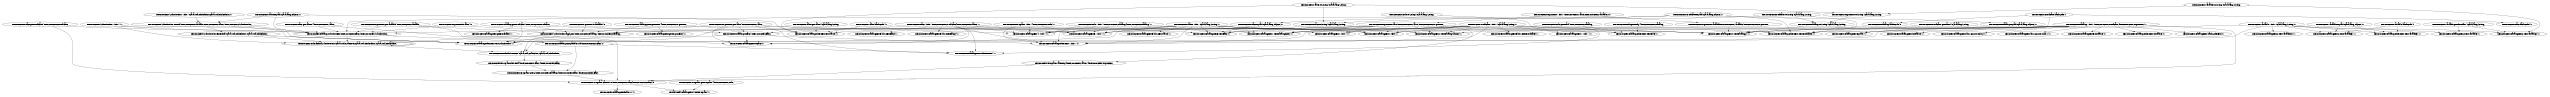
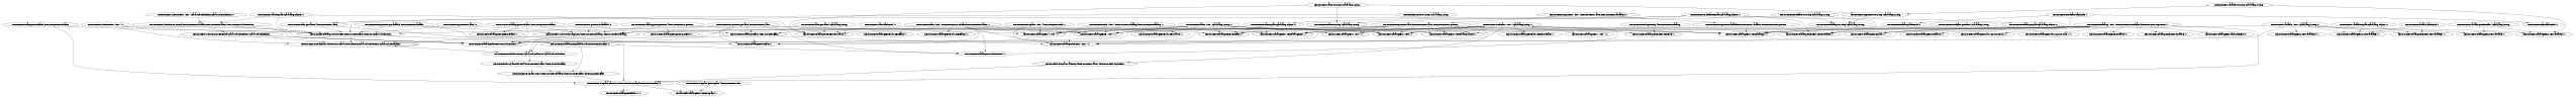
  digraph {
    "net.mooctest.Substitution.applyOn(Lnet/mooctest/Datalog;)Lnet/mooctest/Datalog;"
    "net.mooctest.DatalogOtherTest.testSubstitution()V"
    "net.mooctest.Rule.findAllSubstitutions(Ljava/util/Collection;Ljava/util/LinkedList;)Ljava/util/LinkedList;"
    "net.mooctest.Rule.deriveOnce(Ljava/util/Collection;)Ljava/util/LinkedList;"
    "net.mooctest.Program.deriveAll([Lnet/mooctest/Fact;)[Lnet/mooctest/Fact;"
    "net.mooctest.Rule.getBody()[Lnet/mooctest/Datalog;"
    "net.mooctest.DatalogOtherTest.testRule()V"
    "net.mooctest.Value.<init>(Ljava/lang/String;)V"
    "net.mooctest.DatalogTest1.testDatalogSames()V"
    "net.mooctest.DatalogOtherTest.testValue()V"
    "net.mooctest.DatalogTest1.test()V"
    "net.mooctest.DatalogTest1.testDatalogGets()V"
    "net.mooctest.DatalogTest5.<init>()V"
    "net.mooctest.DatalogOtherTest.<init>()V"
    "net.mooctest.DatalogTest1.testDatalog2()V"
    "net.mooctest.DatalogTest3.testFact()V"
    "net.mooctest.DatalogTest4.<init>()V"
    "net.mooctest.DatalogTest5.blowTestValue()V"
    "net.mooctest.DatalogTest.<init>()V"
    "net.mooctest.Substitution.extend(Lnet/mooctest/Variable;Lnet/mooctest/Value;)Lnet/mooctest/Substitution;"
    "net.mooctest.Substitution.extendAll(Ljava/util/LinkedList;)Ljava/util/LinkedList;"
    "net.mooctest.Datalog.substituteTo(Lnet/mooctest/Fact;)Lnet/mooctest/Substitution;"
    "net.mooctest.Datalog.compatibleWith(Lnet/mooctest/Fact;)Z"
    "net.mooctest.Variable.<init>(Ljava/lang/String;)V"
    "net.mooctest.DatalogOtherTest.testVariable3()V"
    "net.mooctest.DatalogTest2.testVariable_0()V"
    "net.mooctest.DatalogTest2.testVariable()V"
    "net.mooctest.DatalogTest2.testVariable3()V"
    "net.mooctest.DatalogTest2.testVariable2()V"
    "net.mooctest.Datalog.<init>(Lnet/mooctest/Predicate;[Lnet/mooctest/Argument;)V"
    "net.mooctest.Program.canDerive(Lnet/mooctest/Fact;[Lnet/mooctest/Fact;)Z"
    "net.mooctest.DatalogTest.hashCodeTest()V"
    "net.mooctest.DatalogTest.initialize()V"
    "net.mooctest.DatalogTest.equals()V"
    "net.mooctest.DatalogTest.blowConstructor2()V"
    "net.mooctest.DatalogTest.blowConstructor1()V"
    "net.mooctest.DatalogTest5.initialize()V"
    "net.mooctest.DatalogOtherTest.initialize()V"
    "net.mooctest.DatalogTest.toFact()V"
    "net.mooctest.DatalogTest5.blow1()V"
    n41 [label="net.deriveAll.DatalogTest4.testProgram()V"]
    "net.mooctest.Predicate.toString()Ljava/lang/String;"
    "net.mooctest.Fact.toString()Ljava/lang/String;"
    "net.mooctest.Datalog.toString()Ljava/lang/String;"
    "net.mooctest.DatalogOtherTest.testPredicate()V"
    "net.mooctest.Variable.getIdentifier()Ljava/lang/String;"
    "net.mooctest.Argument.value(Lnet/mooctest/Value;)Lnet/mooctest/Argument;"
    "net.mooctest.Program.valToArg([Lnet/mooctest/Value;)[Lnet/mooctest/Argument;"
    "net.mooctest.Fact.<init>(Lnet/mooctest/Predicate;[Lnet/mooctest/Value;)V"
    "net.mooctest.DatalogTest5.blowTestFact()V"
    "net.mooctest.DatalogTest5.blowTestFact2()V"
    "net.mooctest.DatalogTest.substituteTo()V"
    "net.mooctest.Datalog.toFact()Lnet/mooctest/Fact;"
    "net.mooctest.Datalog.hashCode()I"
    "net.mooctest.Datalog.getPredicate()Lnet/mooctest/Predicate;"
    "net.mooctest.DatalogTest.getPredicate()V"
    "net.mooctest.Predicate.<init>(Ljava/lang/String;)V"
    "net.mooctest.DatalogTest5.blowTestPredicate()V"
    "net.mooctest.DatalogTest1.<init>()V"
    "net.mooctest.Datalog.getArguments()[Lnet/mooctest/Argument;"
    "net.mooctest.DatalogTest.getArguments()V"
    "net.mooctest.Program.query(Lnet/mooctest/Datalog;[Lnet/mooctest/Fact;)[Lnet/mooctest/Fact;"
    "net.mooctest.Variable.hashCode()I"
    "net.mooctest.Program.getProgram()[Lnet/mooctest/Rule;"
    "net.mooctest.Value.equals(Ljava/lang/Object;)Z"
    "net.mooctest.Rule.<init>(Lnet/mooctest/Datalog;[Lnet/mooctest/Datalog;)V"
    "net.mooctest.Datalog.equals(Ljava/lang/Object;)Z"
    "net.mooctest.Value.getValue()Ljava/lang/String;"
    "net.mooctest.Argument.getValue()Lnet/mooctest/Value;"
    "net.mooctest.Rule.toString()Ljava/lang/String;"
    "net.mooctest.Fact.getPredicate()Lnet/mooctest/Predicate;"
    "net.mooctest.Variable.equals(Ljava/lang/Object;)Z"
    "net.mooctest.Value.toString()Ljava/lang/String;"
    "net.mooctest.Argument.toString()Ljava/lang/String;"
    "net.mooctest.Argument.variable(Lnet/mooctest/Variable;)Lnet/mooctest/Argument;"
    "net.mooctest.Predicate.hashCode()I"
    "net.mooctest.Fact.hashCode()I"
    "net.mooctest.Argument.getVariable()Lnet/mooctest/Variable;"
    "net.mooctest.Predicate.equals(Ljava/lang/Object;)Z"
    "net.mooctest.Fact.equals(Ljava/lang/Object;)Z"
    "net.mooctest.Predicate.getName()Ljava/lang/String;"
    "net.mooctest.Variable.toString()Ljava/lang/String;"
    "net.mooctest.Argument.isVariable()Z"
    "net.mooctest.Substitution.<init>()V"
    "net.mooctest.Program.<init>([Lnet/mooctest/Rule;)V"
    "net.mooctest.Argument.<init>(Lnet/mooctest/Value;Lnet/mooctest/Variable;Z)V"
    "net.mooctest.Substitution.<init>(Ljava/util/LinkedList;Ljava/util/LinkedList;)V"
    "net.mooctest.Fact.getValues()[Lnet/mooctest/Value;"
    "net.mooctest.Argument.isValue()Z"
    "net.mooctest.Value.hashCode()I"
-   "net.mooctest.Rule.getHead()Lnet/mooctest/Datalog;"
    "net.mooctest.Substitution.applyOn(Lnet/mooctest/Datalog;)Lnet/mooctest/Datalog;" -> "net.mooctest.DatalogOtherTest.testSubstitution()V"
    "net.mooctest.Substitution.applyOn(Lnet/mooctest/Datalog;)Lnet/mooctest/Datalog;" -> "net.mooctest.Rule.findAllSubstitutions(Ljava/util/Collection;Ljava/util/LinkedList;)Ljava/util/LinkedList;"
    "net.mooctest.Substitution.applyOn(Lnet/mooctest/Datalog;)Lnet/mooctest/Datalog;" -> "net.mooctest.Rule.deriveOnce(Ljava/util/Collection;)Ljava/util/LinkedList;"
    "net.mooctest.Rule.findAllSubstitutions(Ljava/util/Collection;Ljava/util/LinkedList;)Ljava/util/LinkedList;" -> "net.mooctest.Rule.findAllSubstitutions(Ljava/util/Collection;Ljava/util/LinkedList;)Ljava/util/LinkedList;"
    "net.mooctest.Rule.findAllSubstitutions(Ljava/util/Collection;Ljava/util/LinkedList;)Ljava/util/LinkedList;" -> "net.mooctest.Rule.deriveOnce(Ljava/util/Collection;)Ljava/util/LinkedList;"
    "net.mooctest.Rule.deriveOnce(Ljava/util/Collection;)Ljava/util/LinkedList;" -> "net.mooctest.Program.deriveAll([Lnet/mooctest/Fact;)[Lnet/mooctest/Fact;"
    "net.mooctest.Program.deriveAll([Lnet/mooctest/Fact;)[Lnet/mooctest/Fact;" -> "net.mooctest.Program.query(Lnet/mooctest/Datalog;[Lnet/mooctest/Fact;)[Lnet/mooctest/Fact;"
    "net.mooctest.Rule.getBody()[Lnet/mooctest/Datalog;" -> "net.mooctest.DatalogOtherTest.testRule()V"
    "net.mooctest.Value.<init>(Ljava/lang/String;)V" -> "net.mooctest.DatalogOtherTest.testSubstitution()V"
    "net.mooctest.Value.<init>(Ljava/lang/String;)V" -> "net.mooctest.DatalogTest1.testDatalogSames()V"
    "net.mooctest.Value.<init>(Ljava/lang/String;)V" -> "net.mooctest.DatalogOtherTest.testValue()V"
    "net.mooctest.Value.<init>(Ljava/lang/String;)V" -> "net.mooctest.DatalogTest1.test()V"
    "net.mooctest.Value.<init>(Ljava/lang/String;)V" -> "net.mooctest.DatalogTest1.testDatalogGets()V"
    "net.mooctest.Value.<init>(Ljava/lang/String;)V" -> "net.mooctest.DatalogTest5.<init>()V"
    "net.mooctest.Value.<init>(Ljava/lang/String;)V" -> "net.mooctest.DatalogOtherTest.<init>()V"
    "net.mooctest.Value.<init>(Ljava/lang/String;)V" -> "net.mooctest.DatalogTest1.testDatalog2()V"
    "net.mooctest.Value.<init>(Ljava/lang/String;)V" -> "net.mooctest.DatalogTest3.testFact()V"
    "net.mooctest.Value.<init>(Ljava/lang/String;)V" -> "net.mooctest.DatalogTest4.<init>()V"
    "net.mooctest.Value.<init>(Ljava/lang/String;)V" -> "net.mooctest.DatalogTest5.blowTestValue()V"
    "net.mooctest.Value.<init>(Ljava/lang/String;)V" -> "net.mooctest.DatalogTest.<init>()V"
    "net.mooctest.Substitution.extend(Lnet/mooctest/Variable;Lnet/mooctest/Value;)Lnet/mooctest/Substitution;" -> "net.mooctest.DatalogOtherTest.testSubstitution()V"
    "net.mooctest.Substitution.extend(Lnet/mooctest/Variable;Lnet/mooctest/Value;)Lnet/mooctest/Substitution;" -> "net.mooctest.Substitution.extendAll(Ljava/util/LinkedList;)Ljava/util/LinkedList;"
    "net.mooctest.Substitution.extend(Lnet/mooctest/Variable;Lnet/mooctest/Value;)Lnet/mooctest/Substitution;" -> "net.mooctest.Datalog.substituteTo(Lnet/mooctest/Fact;)Lnet/mooctest/Substitution;"
    "net.mooctest.Substitution.extendAll(Ljava/util/LinkedList;)Ljava/util/LinkedList;" -> "net.mooctest.DatalogOtherTest.testSubstitution()V"
    "net.mooctest.Substitution.extendAll(Ljava/util/LinkedList;)Ljava/util/LinkedList;" -> "net.mooctest.Rule.findAllSubstitutions(Ljava/util/Collection;Ljava/util/LinkedList;)Ljava/util/LinkedList;"
    "net.mooctest.Datalog.substituteTo(Lnet/mooctest/Fact;)Lnet/mooctest/Substitution;" -> "net.mooctest.Rule.findAllSubstitutions(Ljava/util/Collection;Ljava/util/LinkedList;)Ljava/util/LinkedList;"
    "net.mooctest.Datalog.substituteTo(Lnet/mooctest/Fact;)Lnet/mooctest/Substitution;" -> "net.mooctest.Datalog.compatibleWith(Lnet/mooctest/Fact;)Z"
    "net.mooctest.Datalog.compatibleWith(Lnet/mooctest/Fact;)Z" -> "net.mooctest.DatalogTest.substituteTo()V"
    "net.mooctest.Datalog.compatibleWith(Lnet/mooctest/Fact;)Z" -> "net.mooctest.Program.query(Lnet/mooctest/Datalog;[Lnet/mooctest/Fact;)[Lnet/mooctest/Fact;"
    "net.mooctest.Variable.<init>(Ljava/lang/String;)V" -> "net.mooctest.DatalogOtherTest.testSubstitution()V"
    "net.mooctest.Variable.<init>(Ljava/lang/String;)V" -> "net.mooctest.DatalogTest1.testDatalog2()V"
    "net.mooctest.Variable.<init>(Ljava/lang/String;)V" -> "net.mooctest.DatalogOtherTest.testVariable3()V"
    "net.mooctest.Variable.<init>(Ljava/lang/String;)V" -> "net.mooctest.DatalogTest2.testVariable_0()V"
    "net.mooctest.Variable.<init>(Ljava/lang/String;)V" -> "net.mooctest.DatalogTest2.testVariable()V"
    "net.mooctest.Variable.<init>(Ljava/lang/String;)V" -> "net.mooctest.DatalogTest2.testVariable3()V"
    "net.mooctest.Variable.<init>(Ljava/lang/String;)V" -> "net.mooctest.DatalogTest2.testVariable2()V"
    "net.mooctest.Datalog.<init>(Lnet/mooctest/Predicate;[Lnet/mooctest/Argument;)V" -> "net.mooctest.Substitution.applyOn(Lnet/mooctest/Datalog;)Lnet/mooctest/Datalog;"
    "net.mooctest.Datalog.<init>(Lnet/mooctest/Predicate;[Lnet/mooctest/Argument;)V" -> "net.mooctest.DatalogTest1.testDatalogSames()V"
    "net.mooctest.Datalog.<init>(Lnet/mooctest/Predicate;[Lnet/mooctest/Argument;)V" -> "net.mooctest.DatalogTest1.test()V"
    "net.mooctest.Datalog.<init>(Lnet/mooctest/Predicate;[Lnet/mooctest/Argument;)V" -> "net.mooctest.DatalogTest1.testDatalogGets()V"
    "net.mooctest.Datalog.<init>(Lnet/mooctest/Predicate;[Lnet/mooctest/Argument;)V" -> "net.mooctest.DatalogTest1.testDatalog2()V"
    "net.mooctest.Datalog.<init>(Lnet/mooctest/Predicate;[Lnet/mooctest/Argument;)V" -> "net.mooctest.Program.canDerive(Lnet/mooctest/Fact;[Lnet/mooctest/Fact;)Z"
    "net.mooctest.Datalog.<init>(Lnet/mooctest/Predicate;[Lnet/mooctest/Argument;)V" -> "net.mooctest.DatalogTest.hashCodeTest()V"
    "net.mooctest.Datalog.<init>(Lnet/mooctest/Predicate;[Lnet/mooctest/Argument;)V" -> "net.mooctest.DatalogTest.initialize()V"
    "net.mooctest.Datalog.<init>(Lnet/mooctest/Predicate;[Lnet/mooctest/Argument;)V" -> "net.mooctest.DatalogTest.equals()V"
    "net.mooctest.Datalog.<init>(Lnet/mooctest/Predicate;[Lnet/mooctest/Argument;)V" -> "net.mooctest.DatalogTest.blowConstructor2()V"
    "net.mooctest.Datalog.<init>(Lnet/mooctest/Predicate;[Lnet/mooctest/Argument;)V" -> "net.mooctest.DatalogTest.blowConstructor1()V"
    "net.mooctest.Datalog.<init>(Lnet/mooctest/Predicate;[Lnet/mooctest/Argument;)V" -> "net.mooctest.DatalogTest5.initialize()V"
    "net.mooctest.Datalog.<init>(Lnet/mooctest/Predicate;[Lnet/mooctest/Argument;)V" -> "net.mooctest.DatalogOtherTest.initialize()V"
    "net.mooctest.Datalog.<init>(Lnet/mooctest/Predicate;[Lnet/mooctest/Argument;)V" -> "net.mooctest.DatalogTest.toFact()V"
    "net.mooctest.Program.canDerive(Lnet/mooctest/Fact;[Lnet/mooctest/Fact;)Z" -> "net.mooctest.DatalogTest5.blow1()V"
    "net.mooctest.Program.canDerive(Lnet/mooctest/Fact;[Lnet/mooctest/Fact;)Z" -> n41
    "net.mooctest.Predicate.toString()Ljava/lang/String;" -> "net.mooctest.Fact.toString()Ljava/lang/String;"
    "net.mooctest.Predicate.toString()Ljava/lang/String;" -> "net.mooctest.Datalog.toString()Ljava/lang/String;"
    "net.mooctest.Predicate.toString()Ljava/lang/String;" -> "net.mooctest.DatalogOtherTest.testPredicate()V"
    "net.mooctest.Fact.toString()Ljava/lang/String;" -> "net.mooctest.DatalogTest3.testFact()V"
    "net.mooctest.Datalog.toString()Ljava/lang/String;" -> "net.mooctest.DatalogTest1.testDatalog2()V"
    "net.mooctest.Variable.getIdentifier()Ljava/lang/String;" -> "net.mooctest.DatalogTest2.testVariable()V"
    "net.mooctest.Variable.getIdentifier()Ljava/lang/String;" -> "net.mooctest.DatalogTest2.testVariable2()V"
    "net.mooctest.Argument.value(Lnet/mooctest/Value;)Lnet/mooctest/Argument;" -> "net.mooctest.Substitution.applyOn(Lnet/mooctest/Datalog;)Lnet/mooctest/Datalog;"
    "net.mooctest.Argument.value(Lnet/mooctest/Value;)Lnet/mooctest/Argument;" -> "net.mooctest.DatalogTest1.testDatalogSames()V"
    "net.mooctest.Argument.value(Lnet/mooctest/Value;)Lnet/mooctest/Argument;" -> "net.mooctest.DatalogTest1.test()V"
    "net.mooctest.Argument.value(Lnet/mooctest/Value;)Lnet/mooctest/Argument;" -> "net.mooctest.DatalogTest1.testDatalogGets()V"
    "net.mooctest.Argument.value(Lnet/mooctest/Value;)Lnet/mooctest/Argument;" -> "net.mooctest.DatalogTest5.<init>()V"
    "net.mooctest.Argument.value(Lnet/mooctest/Value;)Lnet/mooctest/Argument;" -> "net.mooctest.DatalogOtherTest.<init>()V"
    "net.mooctest.Argument.value(Lnet/mooctest/Value;)Lnet/mooctest/Argument;" -> "net.mooctest.DatalogTest1.testDatalog2()V"
    "net.mooctest.Argument.value(Lnet/mooctest/Value;)Lnet/mooctest/Argument;" -> "net.mooctest.DatalogTest4.<init>()V"
    "net.mooctest.Argument.value(Lnet/mooctest/Value;)Lnet/mooctest/Argument;" -> "net.mooctest.DatalogTest.<init>()V"
    "net.mooctest.Argument.value(Lnet/mooctest/Value;)Lnet/mooctest/Argument;" -> "net.mooctest.Program.valToArg([Lnet/mooctest/Value;)[Lnet/mooctest/Argument;"
    "net.mooctest.Program.valToArg([Lnet/mooctest/Value;)[Lnet/mooctest/Argument;" -> "net.mooctest.Program.canDerive(Lnet/mooctest/Fact;[Lnet/mooctest/Fact;)Z"
    "net.mooctest.Fact.<init>(Lnet/mooctest/Predicate;[Lnet/mooctest/Value;)V" -> "net.mooctest.DatalogTest5.<init>()V"
    "net.mooctest.Fact.<init>(Lnet/mooctest/Predicate;[Lnet/mooctest/Value;)V" -> "net.mooctest.DatalogOtherTest.<init>()V"
    "net.mooctest.Fact.<init>(Lnet/mooctest/Predicate;[Lnet/mooctest/Value;)V" -> "net.mooctest.DatalogTest3.testFact()V"
    "net.mooctest.Fact.<init>(Lnet/mooctest/Predicate;[Lnet/mooctest/Value;)V" -> "net.mooctest.DatalogTest4.<init>()V"
    "net.mooctest.Fact.<init>(Lnet/mooctest/Predicate;[Lnet/mooctest/Value;)V" -> "net.mooctest.DatalogTest.toFact()V"
    "net.mooctest.Fact.<init>(Lnet/mooctest/Predicate;[Lnet/mooctest/Value;)V" -> "net.mooctest.DatalogTest5.blowTestFact()V"
    "net.mooctest.Fact.<init>(Lnet/mooctest/Predicate;[Lnet/mooctest/Value;)V" -> "net.mooctest.DatalogTest5.blowTestFact2()V"
    "net.mooctest.Fact.<init>(Lnet/mooctest/Predicate;[Lnet/mooctest/Value;)V" -> "net.mooctest.DatalogTest.substituteTo()V"
    "net.mooctest.Fact.<init>(Lnet/mooctest/Predicate;[Lnet/mooctest/Value;)V" -> "net.mooctest.Datalog.toFact()Lnet/mooctest/Fact;"
    "net.mooctest.Datalog.toFact()Lnet/mooctest/Fact;" -> "net.mooctest.Rule.deriveOnce(Ljava/util/Collection;)Ljava/util/LinkedList;"
    "net.mooctest.Datalog.toFact()Lnet/mooctest/Fact;" -> "net.mooctest.DatalogOtherTest.<init>()V"
    "net.mooctest.Datalog.toFact()Lnet/mooctest/Fact;" -> "net.mooctest.DatalogTest.toFact()V"
    "net.mooctest.Datalog.hashCode()I" -> "net.mooctest.DatalogTest1.testDatalog2()V"
    "net.mooctest.Datalog.getPredicate()Lnet/mooctest/Predicate;" -> "net.mooctest.Substitution.applyOn(Lnet/mooctest/Datalog;)Lnet/mooctest/Datalog;"
    "net.mooctest.Datalog.getPredicate()Lnet/mooctest/Predicate;" -> "net.mooctest.DatalogOtherTest.testSubstitution()V"
    "net.mooctest.Datalog.getPredicate()Lnet/mooctest/Predicate;" -> "net.mooctest.DatalogTest1.testDatalogGets()V"
    "net.mooctest.Datalog.getPredicate()Lnet/mooctest/Predicate;" -> "net.mooctest.DatalogTest.getPredicate()V"
    "net.mooctest.Predicate.<init>(Ljava/lang/String;)V" -> "net.mooctest.DatalogTest1.testDatalogSames()V"
    "net.mooctest.Predicate.<init>(Ljava/lang/String;)V" -> "net.mooctest.DatalogTest1.test()V"
    "net.mooctest.Predicate.<init>(Ljava/lang/String;)V" -> "net.mooctest.DatalogTest1.testDatalogGets()V"
    "net.mooctest.Predicate.<init>(Ljava/lang/String;)V" -> "net.mooctest.DatalogTest5.<init>()V"
    "net.mooctest.Predicate.<init>(Ljava/lang/String;)V" -> "net.mooctest.DatalogOtherTest.<init>()V"
    "net.mooctest.Predicate.<init>(Ljava/lang/String;)V" -> "net.mooctest.DatalogTest1.testDatalog2()V"
    "net.mooctest.Predicate.<init>(Ljava/lang/String;)V" -> "net.mooctest.DatalogTest3.testFact()V"
    "net.mooctest.Predicate.<init>(Ljava/lang/String;)V" -> "net.mooctest.DatalogTest4.<init>()V"
    "net.mooctest.Predicate.<init>(Ljava/lang/String;)V" -> "net.mooctest.DatalogTest.<init>()V"
    "net.mooctest.Predicate.<init>(Ljava/lang/String;)V" -> "net.mooctest.DatalogOtherTest.testPredicate()V"
-   "net.mooctest.Predicate.<init>(Ljava/lang/String;)V" -> "net.mooctest.DatalogTest.substituteTo()V"
+   "net.mooctest.DatalogTest.substituteTo()V" -> "net.mooctest.Predicate.<init>(Ljava/lang/String;)V"
    "net.mooctest.Predicate.<init>(Ljava/lang/String;)V" -> "net.mooctest.DatalogTest5.blowTestPredicate()V"
    "net.mooctest.Predicate.<init>(Ljava/lang/String;)V" -> "net.mooctest.DatalogTest1.<init>()V"
    "net.mooctest.Datalog.getArguments()[Lnet/mooctest/Argument;" -> "net.mooctest.Substitution.applyOn(Lnet/mooctest/Datalog;)Lnet/mooctest/Datalog;"
    "net.mooctest.Datalog.getArguments()[Lnet/mooctest/Argument;" -> "net.mooctest.DatalogTest1.test()V"
    "net.mooctest.Datalog.getArguments()[Lnet/mooctest/Argument;" -> "net.mooctest.DatalogTest.getArguments()V"
    "net.mooctest.Program.query(Lnet/mooctest/Datalog;[Lnet/mooctest/Fact;)[Lnet/mooctest/Fact;" -> "net.mooctest.Program.canDerive(Lnet/mooctest/Fact;[Lnet/mooctest/Fact;)Z"
    "net.mooctest.Variable.hashCode()I" -> "net.mooctest.DatalogOtherTest.testVariable3()V"
    "net.mooctest.Variable.hashCode()I" -> "net.mooctest.DatalogTest2.testVariable3()V"
    "net.mooctest.Program.getProgram()[Lnet/mooctest/Rule;" -> n41
    "net.mooctest.Value.equals(Ljava/lang/Object;)Z" -> "net.mooctest.DatalogOtherTest.testValue()V"
    "net.mooctest.Value.equals(Ljava/lang/Object;)Z" -> "net.mooctest.Substitution.extend(Lnet/mooctest/Variable;Lnet/mooctest/Value;)Lnet/mooctest/Substitution;"
    "net.mooctest.Value.equals(Ljava/lang/Object;)Z" -> "net.mooctest.Datalog.substituteTo(Lnet/mooctest/Fact;)Lnet/mooctest/Substitution;"
    "net.mooctest.Rule.<init>(Lnet/mooctest/Datalog;[Lnet/mooctest/Datalog;)V" -> "net.mooctest.DatalogOtherTest.testRule()V"
    "net.mooctest.Rule.<init>(Lnet/mooctest/Datalog;[Lnet/mooctest/Datalog;)V" -> "net.mooctest.DatalogTest5.<init>()V"
    "net.mooctest.Rule.<init>(Lnet/mooctest/Datalog;[Lnet/mooctest/Datalog;)V" -> "net.mooctest.DatalogOtherTest.<init>()V"
    "net.mooctest.Rule.<init>(Lnet/mooctest/Datalog;[Lnet/mooctest/Datalog;)V" -> "net.mooctest.DatalogTest4.<init>()V"
    "net.mooctest.Datalog.equals(Ljava/lang/Object;)Z" -> "net.mooctest.DatalogTest.equals()V"
    "net.mooctest.Value.getValue()Ljava/lang/String;" -> "net.mooctest.DatalogOtherTest.testValue()V"
    "net.mooctest.Argument.getValue()Lnet/mooctest/Value;" -> "net.mooctest.DatalogOtherTest.testSubstitution()V"
    "net.mooctest.Argument.getValue()Lnet/mooctest/Value;" -> "net.mooctest.DatalogTest5.<init>()V"
    "net.mooctest.Argument.getValue()Lnet/mooctest/Value;" -> "net.mooctest.DatalogTest4.<init>()V"
    "net.mooctest.Argument.getValue()Lnet/mooctest/Value;" -> "net.mooctest.Datalog.substituteTo(Lnet/mooctest/Fact;)Lnet/mooctest/Substitution;"
    "net.mooctest.Argument.getValue()Lnet/mooctest/Value;" -> "net.mooctest.DatalogTest.toFact()V"
    "net.mooctest.Argument.getValue()Lnet/mooctest/Value;" -> "net.mooctest.DatalogTest.substituteTo()V"
    "net.mooctest.Argument.getValue()Lnet/mooctest/Value;" -> "net.mooctest.Datalog.toFact()Lnet/mooctest/Fact;"
-   "net.mooctest.Rule.toString()Ljava/lang/String;" -> "net.mooctest.DatalogOtherTest.testRule()V"
+   "net.mooctest.Rule.toString()Ljava/lang/String;" -> "net.mooctest.Fact.getValues()[Lnet/mooctest/Value;"
    "net.mooctest.Fact.getPredicate()Lnet/mooctest/Predicate;" -> "net.mooctest.Datalog.substituteTo(Lnet/mooctest/Fact;)Lnet/mooctest/Substitution;"
    "net.mooctest.Fact.getPredicate()Lnet/mooctest/Predicate;" -> "net.mooctest.Program.canDerive(Lnet/mooctest/Fact;[Lnet/mooctest/Fact;)Z"
    "net.mooctest.Variable.equals(Ljava/lang/Object;)Z" -> "net.mooctest.DatalogOtherTest.testVariable3()V"
    "net.mooctest.Variable.equals(Ljava/lang/Object;)Z" -> "net.mooctest.DatalogTest2.testVariable3()V"
    "net.mooctest.Value.toString()Ljava/lang/String;" -> "net.mooctest.DatalogOtherTest.testValue()V"
    "net.mooctest.Value.toString()Ljava/lang/String;" -> "net.mooctest.Fact.toString()Ljava/lang/String;"
    "net.mooctest.Value.toString()Ljava/lang/String;" -> "net.mooctest.Argument.toString()Ljava/lang/String;"
    "net.mooctest.Argument.toString()Ljava/lang/String;" -> "net.mooctest.Datalog.toString()Ljava/lang/String;"
    "net.mooctest.Argument.variable(Lnet/mooctest/Variable;)Lnet/mooctest/Argument;" -> "net.mooctest.DatalogTest1.testDatalog2()V"
    "net.mooctest.Predicate.hashCode()I" -> "net.mooctest.DatalogOtherTest.testPredicate()V"
    "net.mooctest.Predicate.hashCode()I" -> "net.mooctest.Datalog.hashCode()I"
    "net.mooctest.Predicate.hashCode()I" -> "net.mooctest.Fact.hashCode()I"
    "net.mooctest.Argument.getVariable()Lnet/mooctest/Variable;" -> "net.mooctest.Substitution.applyOn(Lnet/mooctest/Datalog;)Lnet/mooctest/Datalog;"
    "net.mooctest.Argument.getVariable()Lnet/mooctest/Variable;" -> "net.mooctest.Datalog.substituteTo(Lnet/mooctest/Fact;)Lnet/mooctest/Substitution;"
    "net.mooctest.Argument.getVariable()Lnet/mooctest/Variable;" -> "net.mooctest.DatalogTest.toFact()V"
    "net.mooctest.Predicate.equals(Ljava/lang/Object;)Z" -> "net.mooctest.Datalog.substituteTo(Lnet/mooctest/Fact;)Lnet/mooctest/Substitution;"
    "net.mooctest.Predicate.equals(Ljava/lang/Object;)Z" -> "net.mooctest.DatalogOtherTest.testPredicate()V"
    "net.mooctest.Predicate.equals(Ljava/lang/Object;)Z" -> "net.mooctest.Datalog.equals(Ljava/lang/Object;)Z"
    "net.mooctest.Predicate.equals(Ljava/lang/Object;)Z" -> "net.mooctest.Fact.equals(Ljava/lang/Object;)Z"
    "net.mooctest.Fact.equals(Ljava/lang/Object;)Z" -> "net.mooctest.DatalogTest3.testFact()V"
    "net.mooctest.Predicate.getName()Ljava/lang/String;" -> "net.mooctest.DatalogOtherTest.testPredicate()V"
    "net.mooctest.Variable.toString()Ljava/lang/String;" -> "net.mooctest.DatalogTest2.testVariable2()V"
    "net.mooctest.Variable.toString()Ljava/lang/String;" -> "net.mooctest.Argument.toString()Ljava/lang/String;"
    "net.mooctest.Argument.isVariable()Z" -> "net.mooctest.Substitution.applyOn(Lnet/mooctest/Datalog;)Lnet/mooctest/Datalog;"
    "net.mooctest.Substitution.<init>()V" -> "net.mooctest.DatalogOtherTest.testSubstitution()V"
    "net.mooctest.Substitution.<init>()V" -> "net.mooctest.Rule.findAllSubstitutions(Ljava/util/Collection;Ljava/util/LinkedList;)Ljava/util/LinkedList;"
    "net.mooctest.Substitution.<init>()V" -> "net.mooctest.Datalog.substituteTo(Lnet/mooctest/Fact;)Lnet/mooctest/Substitution;"
    "net.mooctest.Program.<init>([Lnet/mooctest/Rule;)V" -> "net.mooctest.DatalogTest5.<init>()V"
    "net.mooctest.Program.<init>([Lnet/mooctest/Rule;)V" -> "net.mooctest.DatalogOtherTest.<init>()V"
    "net.mooctest.Program.<init>([Lnet/mooctest/Rule;)V" -> "net.mooctest.DatalogTest4.<init>()V"
    "net.mooctest.Argument.<init>(Lnet/mooctest/Value;Lnet/mooctest/Variable;Z)V" -> "net.mooctest.Argument.value(Lnet/mooctest/Value;)Lnet/mooctest/Argument;"
    "net.mooctest.Argument.<init>(Lnet/mooctest/Value;Lnet/mooctest/Variable;Z)V" -> "net.mooctest.Argument.variable(Lnet/mooctest/Variable;)Lnet/mooctest/Argument;"
    "net.mooctest.Substitution.<init>(Ljava/util/LinkedList;Ljava/util/LinkedList;)V" -> "net.mooctest.Substitution.extend(Lnet/mooctest/Variable;Lnet/mooctest/Value;)Lnet/mooctest/Substitution;"
    "net.mooctest.Fact.getValues()[Lnet/mooctest/Value;" -> "net.mooctest.Datalog.substituteTo(Lnet/mooctest/Fact;)Lnet/mooctest/Substitution;"
    "net.mooctest.Fact.getValues()[Lnet/mooctest/Value;" -> "net.mooctest.Program.canDerive(Lnet/mooctest/Fact;[Lnet/mooctest/Fact;)Z"
    "net.mooctest.Argument.isValue()Z" -> "net.mooctest.Datalog.substituteTo(Lnet/mooctest/Fact;)Lnet/mooctest/Substitution;"
    "net.mooctest.Argument.isValue()Z" -> "net.mooctest.Datalog.toFact()Lnet/mooctest/Fact;"
    "net.mooctest.Value.hashCode()I" -> "net.mooctest.DatalogOtherTest.testValue()V"
-   "net.mooctest.Rule.getHead()Lnet/mooctest/Datalog;" -> "net.mooctest.DatalogOtherTest.testRule()V"
  }
